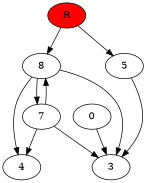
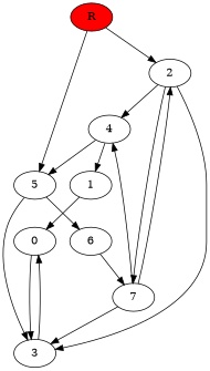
  digraph {
    n1 [label=0]
+   1
    3
-   2 [label=8]
+   2
    4
    7
    5
+   6
    R [fillcolor="#ff0000" style=filled]
    n1 -> 3
+   1 -> n1
+   3 -> n1
    2 -> 3
    2 -> 4
    2 -> 7
+   4 -> 1
+   4 -> 5
    7 -> 3
    7 -> 2
    7 -> 4
    5 -> 3
+   5 -> 6
+   6 -> 7
    R -> 2
    R -> 5
  }
